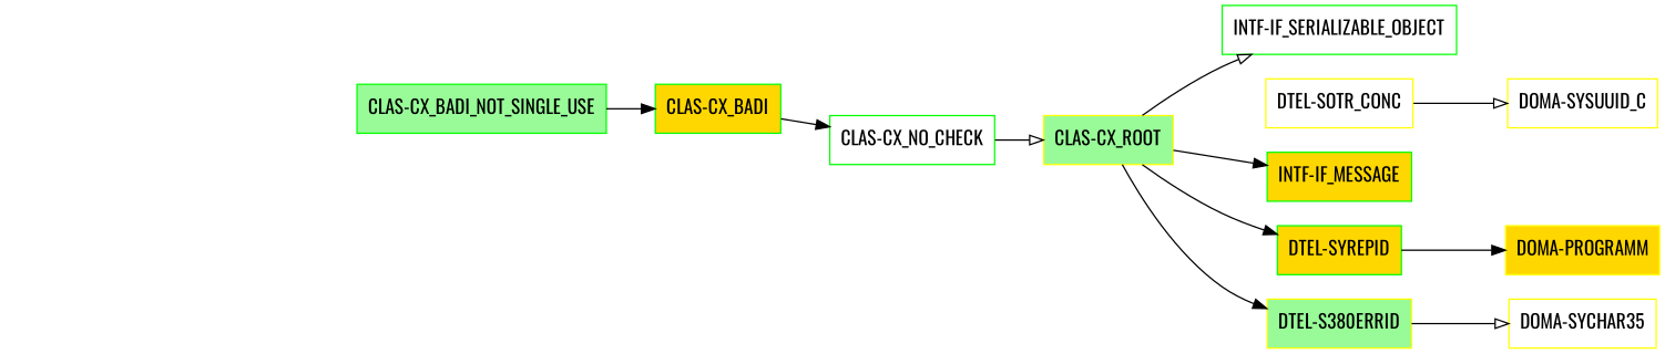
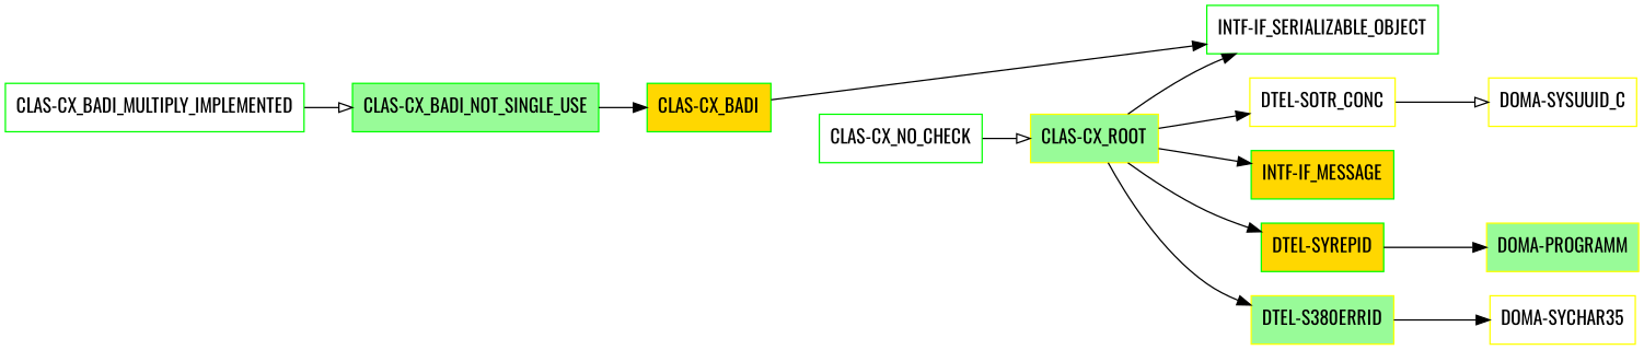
  digraph {
    fontname=Oswald
    rankdir=LR
    node [color=green fillcolor=white fontname=Oswald shape=box style=filled]
    edge [arrowhead=normal fontname=Oswald]
    "CLAS-CX_BADI_NOT_SINGLE_USE" [fillcolor=palegreen]
+   "CLAS-CX_BADI_MULTIPLY_IMPLEMENTED"
    "CLAS-CX_BADI" [fillcolor=gold]
    "DTEL-SOTR_CONC" [color=yellow]
    "DOMA-SYSUUID_C" [color=yellow]
    "CLAS-CX_NO_CHECK"
    "CLAS-CX_ROOT" [color=yellow fillcolor=palegreen]
    "INTF-IF_SERIALIZABLE_OBJECT"
    "INTF-IF_MESSAGE" [fillcolor=gold]
    "DTEL-SYREPID" [fillcolor=gold]
    "DTEL-S380ERRID" [color=yellow fillcolor=palegreen]
-   "DOMA-PROGRAMM" [color=yellow fillcolor=gold]
+   "DOMA-PROGRAMM" [color=yellow fillcolor=palegreen]
    n13 [color=yellow label="DOMA-SYCHAR35"]
    "CLAS-CX_BADI_NOT_SINGLE_USE" -> "CLAS-CX_BADI"
-   "CLAS-CX_BADI" -> "CLAS-CX_NO_CHECK"
+   "CLAS-CX_BADI_MULTIPLY_IMPLEMENTED" -> "CLAS-CX_BADI_NOT_SINGLE_USE" [arrowhead=onormal]
+   "CLAS-CX_BADI" -> "INTF-IF_SERIALIZABLE_OBJECT"
    "DTEL-SOTR_CONC" -> "DOMA-SYSUUID_C" [arrowhead=onormal]
    "CLAS-CX_NO_CHECK" -> "CLAS-CX_ROOT" [arrowhead=onormal]
-   "CLAS-CX_ROOT" -> "INTF-IF_SERIALIZABLE_OBJECT" [arrowhead=onormal]
+   "CLAS-CX_ROOT" -> "DTEL-SOTR_CONC"
+   "CLAS-CX_ROOT" -> "INTF-IF_SERIALIZABLE_OBJECT"
    "CLAS-CX_ROOT" -> "INTF-IF_MESSAGE"
    "CLAS-CX_ROOT" -> "DTEL-SYREPID"
    "CLAS-CX_ROOT" -> "DTEL-S380ERRID"
    "DTEL-SYREPID" -> "DOMA-PROGRAMM"
-   "DTEL-S380ERRID" -> n13 [arrowhead=onormal]
+   "DTEL-S380ERRID" -> n13
  }
